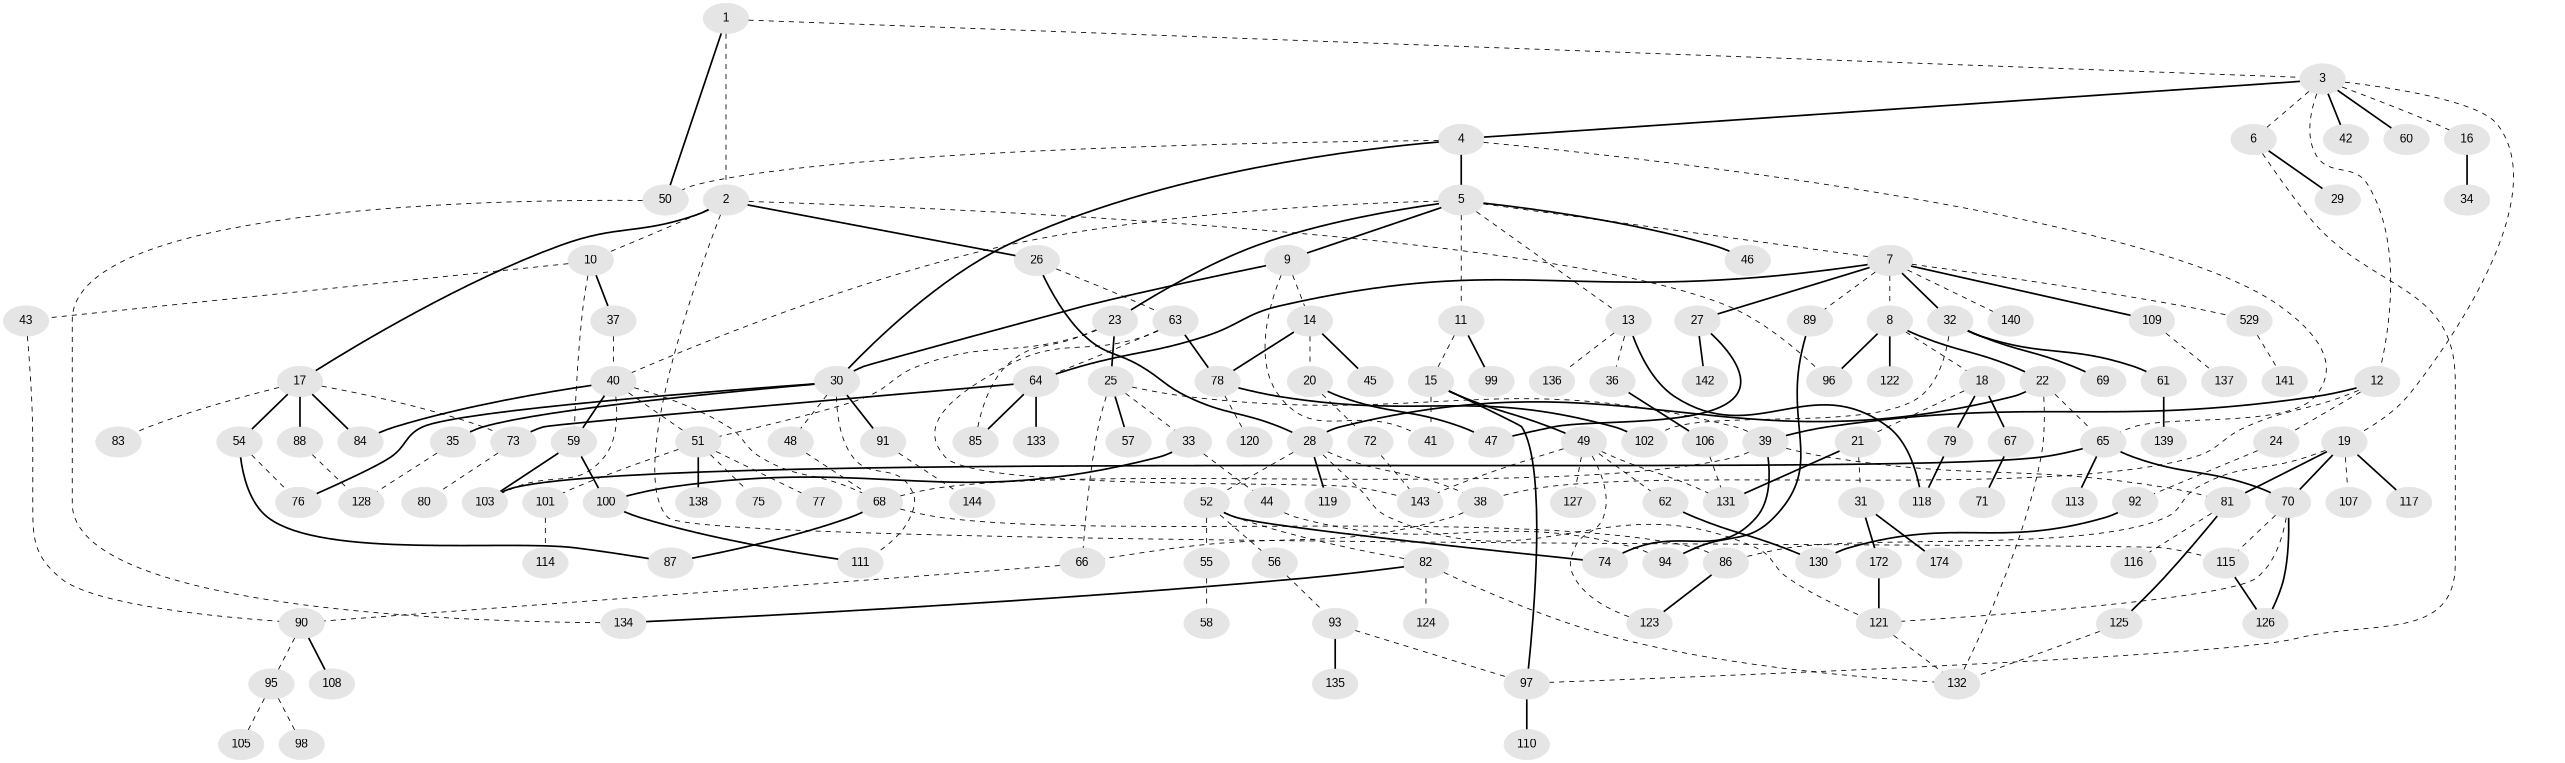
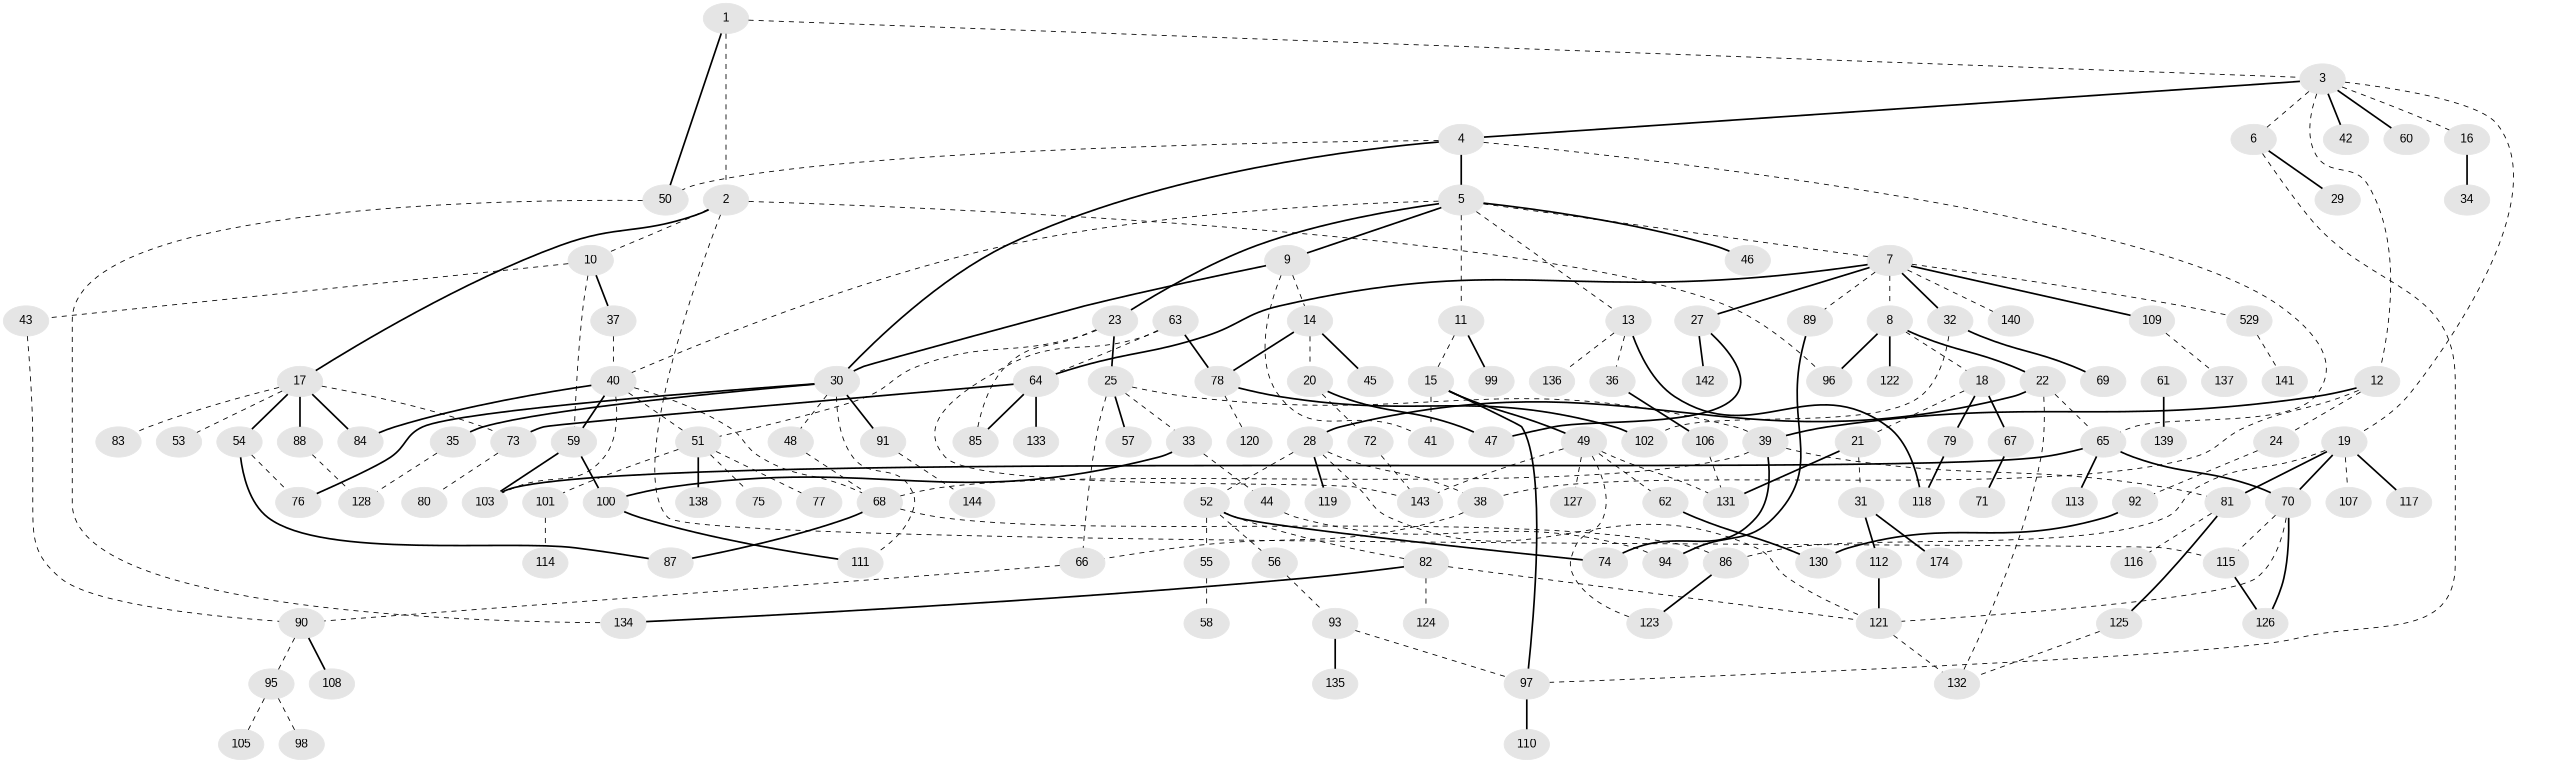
  graph {
    fontname="Liberation Sans"
    node [color=gray90 fontname="Liberation Sans" style=filled]
    edge [fontname="Liberation Sans" style=dashed]
    1
    2
    3
    50
    10
    17
-   26
    96
    115
    4
    6
    12
    16
    19
    42
    60
    134
    37
    43
    59
+   53
    54
    73
    83
    84
    88
    28
    63
    126
    5
    30
    65
    29
    97
    24
    38
    39
    34
    70
    81
    86
    107
    117
    7
    9
    11
    13
    23
    40
    46
    35
    48
    76
    91
    111
    103
    113
    8
    27
    32
    64
    89
    109
    n64 [label=529]
    140
    14
    41
    15
    99
    36
    118
    136
    25
    51
    85
    68
    110
    18
    22
    122
    47
    142
    61
    69
    102
    133
    94
    137
    141
    21
    67
    79
    132
    20
    45
    78
    90
    100
    49
    92
    66
    74
    106
    72
    120
    131
    62
    123
    127
    143
    87
    80
    128
    31
    71
    121
    116
    125
    n119 [label=174]
-   112 [label=172]
+   112
    52
    119
    33
    57
    75
    77
    101
    138
    130
    44
    55
    56
    82
    144
    139
    95
    108
    114
    58
    93
    124
    135
    98
    105
    1 -- 2
    1 -- 3
    1 -- 50 [style=bold]
    2 -- 10
    2 -- 17 [style=bold]
-   2 -- 26 [style=bold]
    2 -- 96
    2 -- 115
    3 -- 4 [style=bold]
    3 -- 6
    3 -- 12
    3 -- 16
    3 -- 19
    3 -- 42 [style=bold]
    3 -- 60 [style=bold]
    50 -- 134
    10 -- 37 [style=bold]
    10 -- 43
    10 -- 59
+   17 -- 53
    17 -- 54 [style=bold]
    17 -- 73
    17 -- 83
    17 -- 84 [style=bold]
    17 -- 88 [style=bold]
-   26 -- 28 [style=bold]
-   26 -- 63
    115 -- 126 [style=bold]
    4 -- 50
    4 -- 5 [style=bold]
    4 -- 30 [style=bold]
    4 -- 65
    6 -- 29 [style=bold]
    6 -- 97
    12 -- 24
    12 -- 38
    12 -- 39 [style=bold]
    16 -- 34 [style=bold]
    19 -- 70 [style=bold]
    19 -- 81 [style=bold]
    19 -- 86
    19 -- 107
    19 -- 117 [style=bold]
    37 -- 40
    43 -- 90
    59 -- 103 [style=bold]
    59 -- 100 [style=bold]
    54 -- 76
    54 -- 87 [style=bold]
    73 -- 80
    88 -- 128
    28 -- 38
    28 -- 121
    28 -- 52
    28 -- 119 [style=bold]
    63 -- 64
    63 -- 78 [style=bold]
    63 -- 143
    5 -- 7
    5 -- 9 [style=bold]
    5 -- 11
    5 -- 13
    5 -- 23 [style=bold]
    5 -- 40
    5 -- 46 [style=bold]
    30 -- 35 [style=bold]
    30 -- 48
    30 -- 76 [style=bold]
    30 -- 91 [style=bold]
    30 -- 111
    65 -- 70 [style=bold]
    65 -- 103 [style=bold]
    65 -- 113 [style=bold]
    97 -- 110 [style=bold]
    24 -- 92
    38 -- 66
    39 -- 81
    39 -- 68
    39 -- 74 [style=bold]
    70 -- 115
    70 -- 126 [style=bold]
    70 -- 121
    81 -- 116
    81 -- 125 [style=bold]
    86 -- 123 [style=bold]
    7 -- 8
    7 -- 27 [style=bold]
    7 -- 32 [style=bold]
    7 -- 64 [style=bold]
    7 -- 89
    7 -- 109 [style=bold]
    7 -- n64
    7 -- 140
    9 -- 30 [style=bold]
    9 -- 14
    9 -- 41
    11 -- 15
    11 -- 99 [style=bold]
    13 -- 36
    13 -- 118 [style=bold]
    13 -- 136
    23 -- 25 [style=bold]
    23 -- 51
    23 -- 85
    40 -- 59 [style=bold]
    40 -- 84 [style=bold]
    40 -- 103
    40 -- 51
    40 -- 68
    35 -- 128
    48 -- 68
    91 -- 144
    8 -- 96 [style=bold]
    8 -- 18
    8 -- 22 [style=bold]
    8 -- 122 [style=bold]
    27 -- 47 [style=bold]
    27 -- 142 [style=bold]
-   32 -- 61 [style=bold]
    32 -- 69 [style=bold]
    32 -- 102
    64 -- 73 [style=bold]
    64 -- 85 [style=bold]
    64 -- 133 [style=bold]
    89 -- 94 [style=bold]
    109 -- 137
    n64 -- 141
    14 -- 20
    14 -- 45 [style=bold]
    14 -- 78 [style=bold]
    15 -- 97 [style=bold]
    15 -- 41
    15 -- 49 [style=bold]
    36 -- 106 [style=bold]
    25 -- 39
    25 -- 66
    25 -- 33
    25 -- 57 [style=bold]
    51 -- 75
    51 -- 77
    51 -- 101
    51 -- 138 [style=bold]
    68 -- 86
    68 -- 87 [style=bold]
    18 -- 21
    18 -- 67 [style=bold]
    18 -- 79 [style=bold]
    22 -- 28 [style=bold]
    22 -- 65
    22 -- 132
    61 -- 139 [style=bold]
    21 -- 131 [style=bold]
    21 -- 31
    67 -- 71 [style=bold]
    79 -- 118 [style=bold]
    20 -- 47 [style=bold]
    20 -- 72
    78 -- 102 [style=bold]
    78 -- 120
    90 -- 95
    90 -- 108 [style=bold]
    100 -- 111 [style=bold]
    49 -- 131
    49 -- 62
    49 -- 123
    49 -- 127
    49 -- 143
    92 -- 130 [style=bold]
    66 -- 90
    106 -- 131
    72 -- 143
    62 -- 130 [style=bold]
    31 -- n119 [style=bold]
    31 -- 112 [style=bold]
    121 -- 132
    125 -- 132
    112 -- 121 [style=bold]
    52 -- 74 [style=bold]
    52 -- 55
    52 -- 56
    52 -- 82
    33 -- 100 [style=bold]
    33 -- 44
    101 -- 114
    44 -- 94
    55 -- 58
    56 -- 93
    82 -- 134 [style=bold]
-   82 -- 132
+   82 -- 121
    82 -- 124
    95 -- 98
    95 -- 105
    93 -- 97
    93 -- 135 [style=bold]
  }
